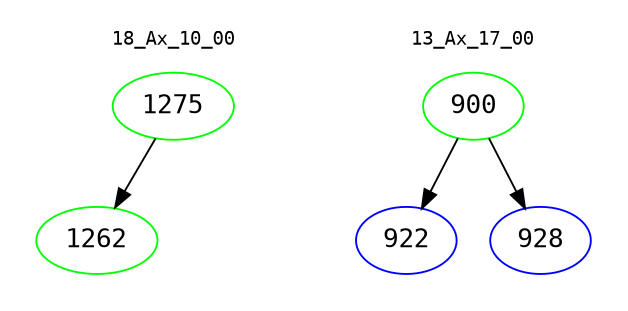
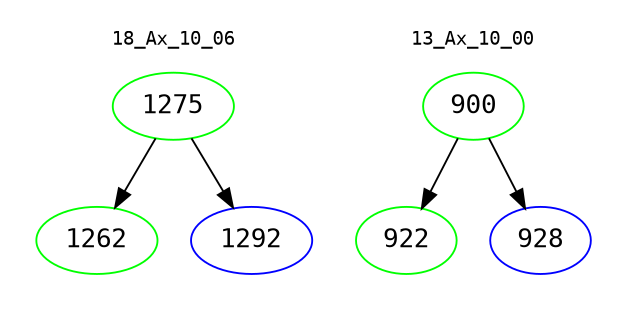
  digraph {
    fontname="DejaVu Sans Mono"
    node [color=green fontname="DejaVu Sans Mono"]
    edge [color=black fontname="DejaVu Sans Mono"]
    n1 [label=1275]
    n2 [label=1262]
+   n3 [color=blue label=1292]
    n4 [label=900]
-   n5 [color=blue label=922]
+   n5 [label=922]
    n6 [color=blue label=928]
    subgraph cluster_1 {
      color=white
      fontsize=10
-     label="18_Ax_10_00"
+     label="18_Ax_10_06"
      n1
      n2
+     n3
    }
    subgraph cluster_2 {
      color=white
      fontsize=10
-     label="13_Ax_17_00"
+     label="13_Ax_10_00"
      n4
      n5
      n6
    }
    n1 -> n2
+   n1 -> n3
    n4 -> n5
    n4 -> n6
  }
